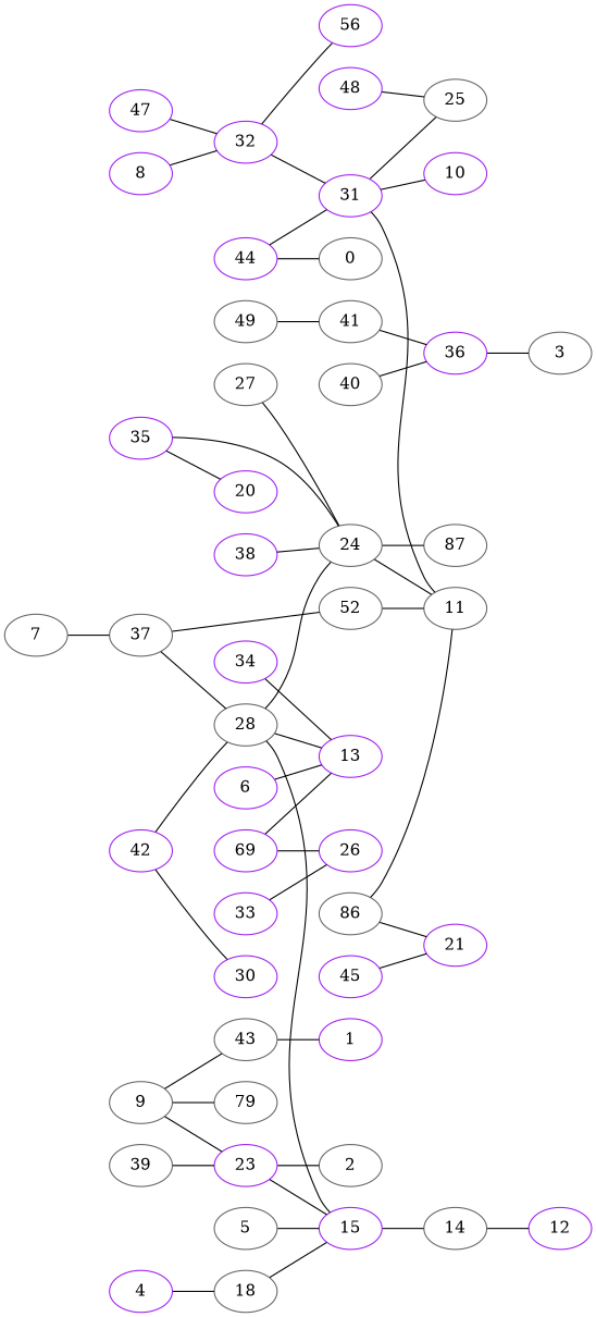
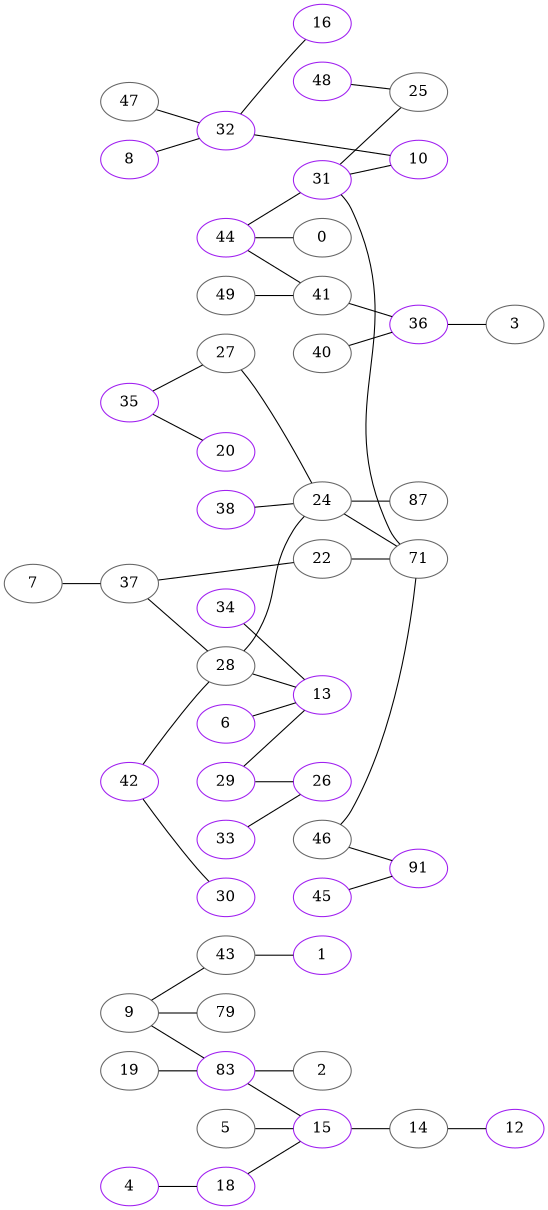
  digraph {
    rankdir=LR
    node [color=purple]
    edge [color=black dir=none]
    5 [color=gray40]
    15
    14 [color=gray40]
    33
    26
    38
    24 [color=gray40]
-   11 [color=gray40]
+   11 [color=gray40 label=71]
    n9 [color=gray40 label=87]
    48
    25 [color=gray40]
    43 [color=gray40]
    1
-   47
+   47 [color=gray40]
    32
-   16 [label=56]
+   16
    31
    7 [color=gray40]
    37 [color=gray40]
    28 [color=gray40]
-   22 [color=gray40 label=52]
+   22 [color=gray40]
    9 [color=gray40]
    n23 [color=gray40 label=79]
-   23
+   23 [label=83]
    2 [color=gray40]
    10
    6
    13
    45
-   21
+   21 [label=91]
    27 [color=gray40]
    35
    20
    40 [color=gray40]
    36
    3 [color=gray40]
    41 [color=gray40]
-   46 [color=gray40 label=86]
+   46 [color=gray40]
    34
    12
-   18 [color=gray40]
-   29 [label=69]
+   18
+   29
    42
    30
    49 [color=gray40]
    8
    4
-   39 [color=gray40]
+   39 [color=gray40 label=19]
    44
    0 [color=gray40]
    subgraph sub_1 {
      5
      15
      14
      33
      26
      38
      24
      11
      n9
      48
      25
      43
      1
      47
      32
      16
      31
      7
      37
      28
      22
      9
      n23
      23
      2
      10
      6
      13
      45
      21
      27
      35
      20
      40
      36
      3
      41
      46
      34
      12
      18
      29
      42
      30
      49
      8
      4
      39
      44
      0
    }
    5 -> 15
    15 -> 14
    14 -> 12
    33 -> 26
    38 -> 24
    24 -> 11
    24 -> n9
    48 -> 25
    43 -> 1
    47 -> 32
    32 -> 16
-   32 -> 31
+   32 -> 10
    31 -> 11
    31 -> 25
    31 -> 10
    7 -> 37
    37 -> 28
    37 -> 22
-   28 -> 15
    28 -> 24
    28 -> 13
    22 -> 11
    9 -> 43
    9 -> n23
    9 -> 23
    23 -> 15
    23 -> 2
    6 -> 13
    45 -> 21
    27 -> 24
-   35 -> 24
+   35 -> 27
    35 -> 20
    40 -> 36
    36 -> 3
    41 -> 36
    46 -> 11
    46 -> 21
    34 -> 13
    18 -> 15
    29 -> 26
    29 -> 13
    42 -> 28
    42 -> 30
    49 -> 41
    8 -> 32
    4 -> 18
    39 -> 23
    44 -> 31
+   44 -> 41
    44 -> 0
  }
